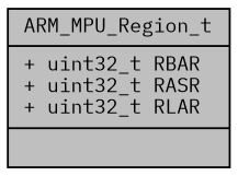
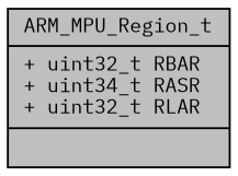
  digraph {
    fontname="IBM Plex Mono"
-   n1 [color=black fillcolor=grey75 fontcolor=black fontname="IBM Plex Mono" fontsize=10 height=0.2 label="{ARM_MPU_Region_t\n|+ uint32_t RBAR\l+ uint32_t RASR\l+ uint32_t RLAR\l|}" shape=record style=filled width=0.4]
+   n1 [color=black fillcolor=grey75 fontcolor=black fontname="IBM Plex Mono" fontsize=10 height=0.2 label="{ARM_MPU_Region_t\n|+ uint32_t RBAR\l+ uint34_t RASR\l+ uint32_t RLAR\l|}" shape=record style=filled width=0.4]
  }
